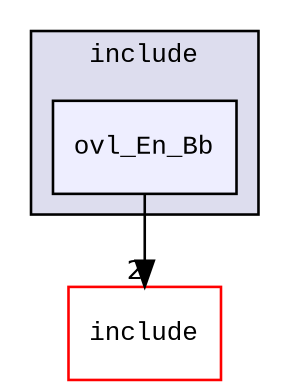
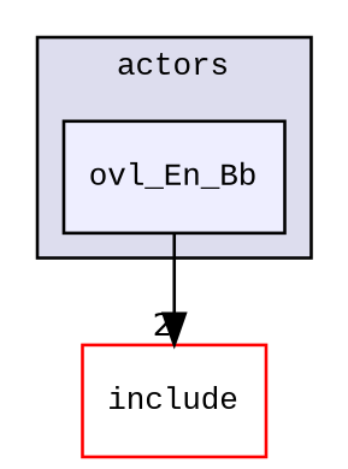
  digraph {
    compound=true
    fontname="Liberation Mono"
    node [fontname="Liberation Mono" fontsize=10 shape=box style=filled]
    n1 [fillcolor="#eeeeff" label=ovl_En_Bb pencolor=black]
    n2 [color=red fillcolor=white label=include]
    subgraph cluster_1 {
      bgcolor="#ddddee"
      fontsize=10
-     label=include
+     label=actors
      pencolor=black
      n1
    }
    n1 -> n2 [headlabel=2 labeldistance=1.5 labelfontname=Helvetica labelfontsize=10 fontname="Liberation Mono"]
  }
